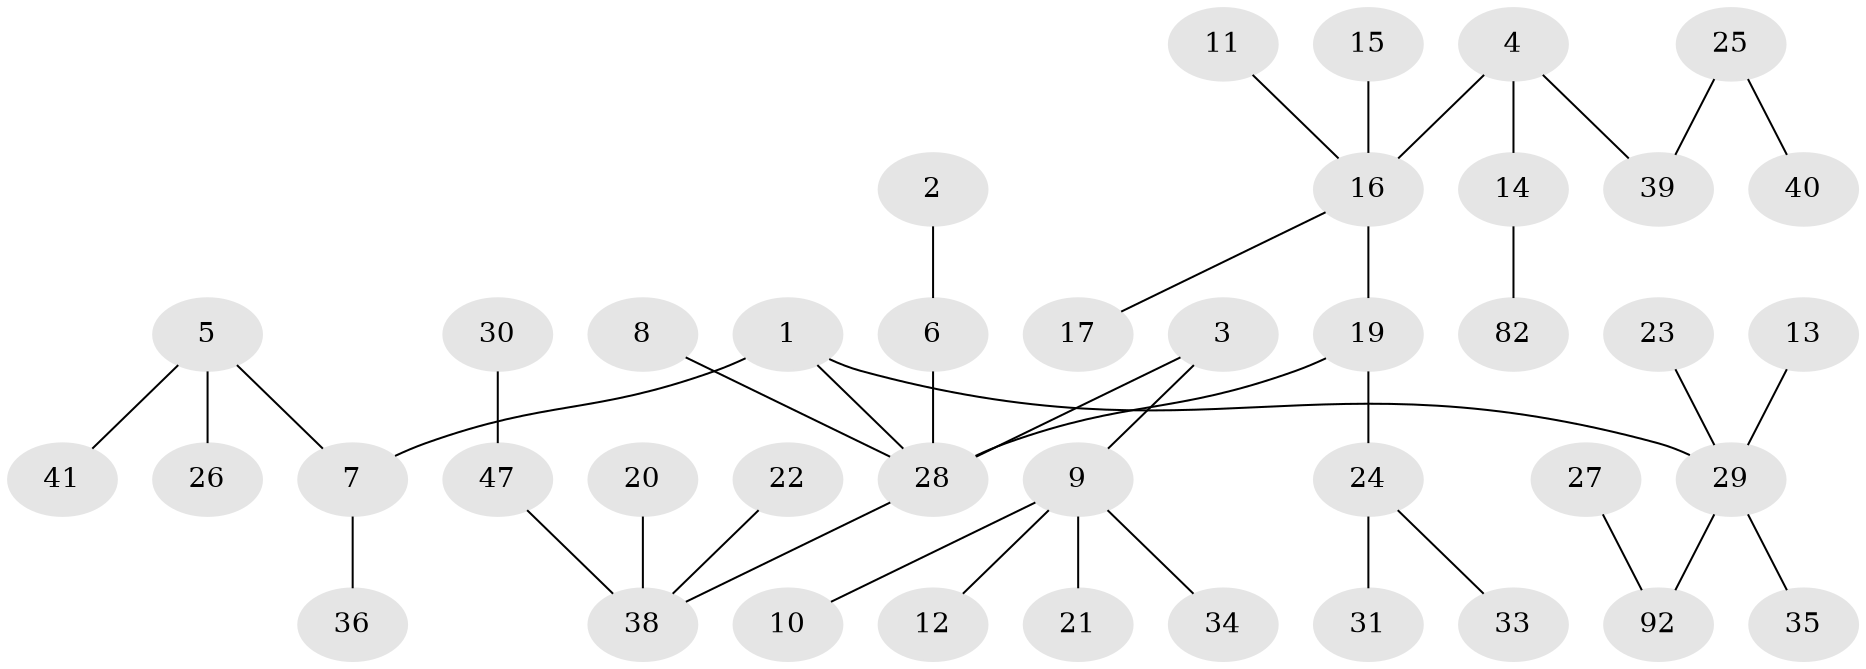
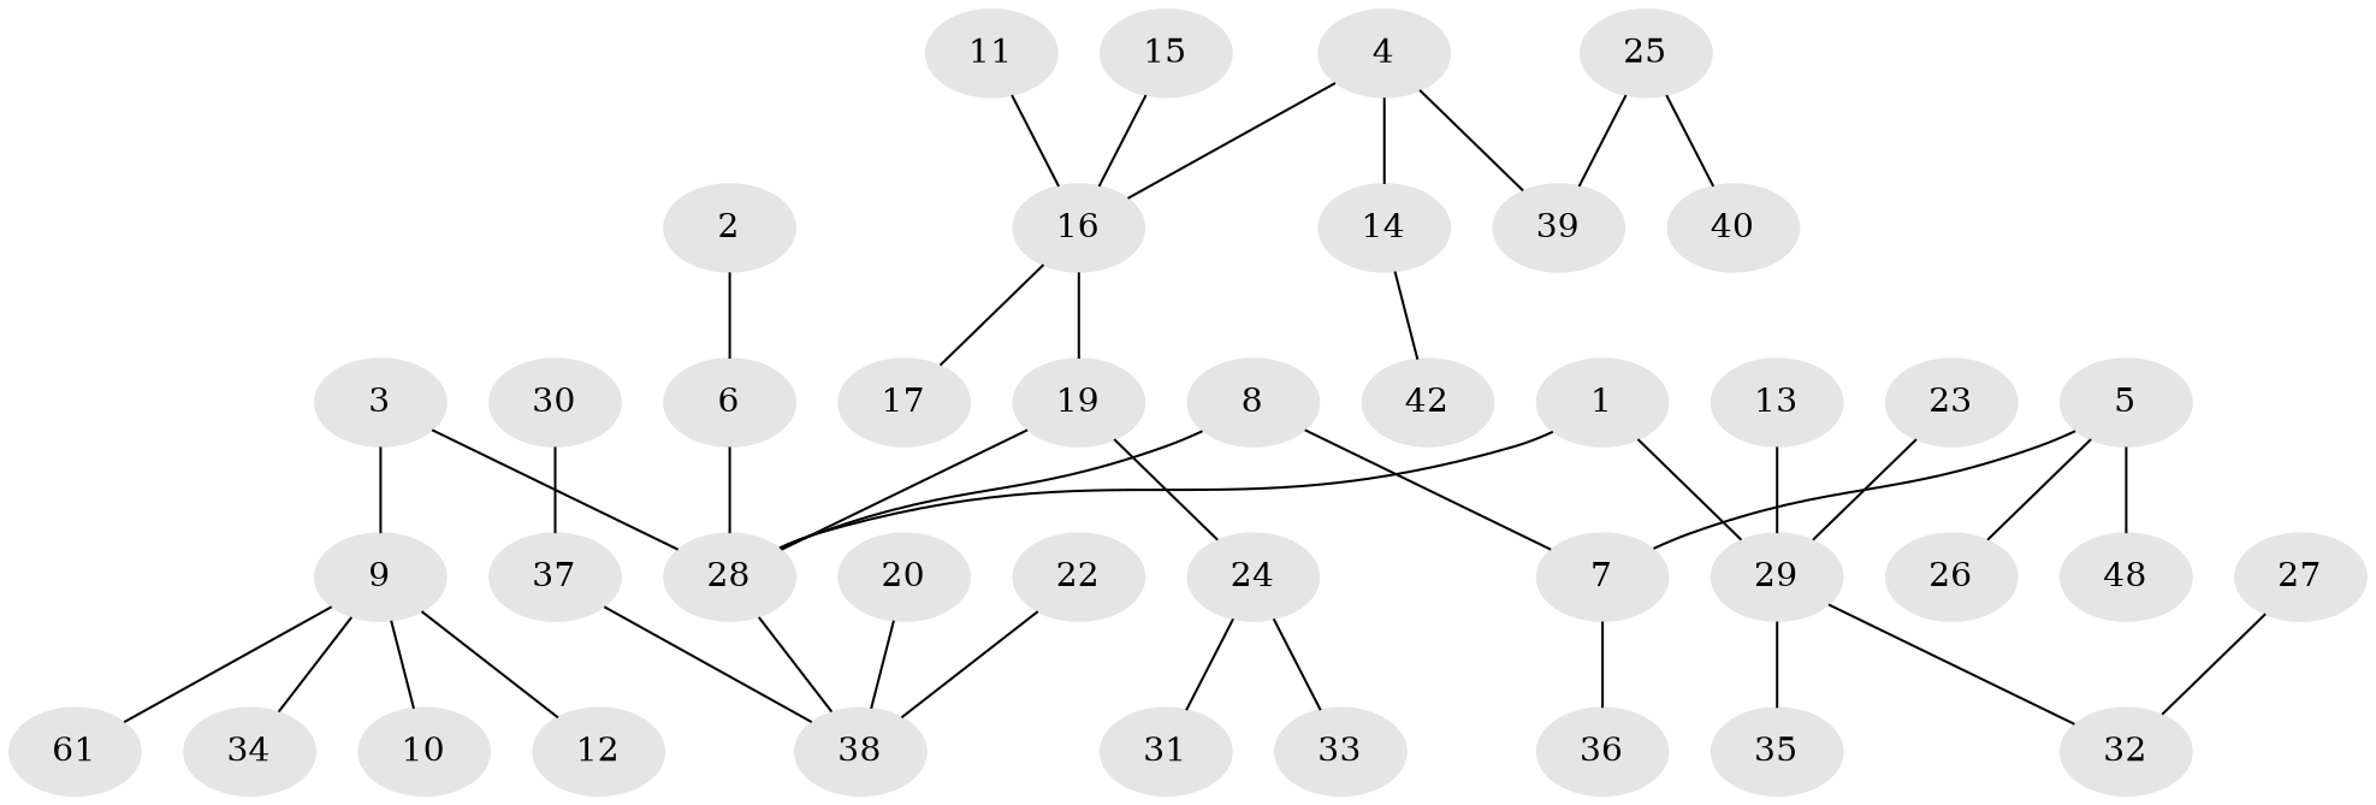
  graph {
    node [color=gray90 style=filled]
    edge [weight=1.0]
    1
    7
    28
    29
    36
    38
-   32 [label=92]
+   32
    35
    2
    6
    3
    9
    10
    12
-   21
+   21 [label=61]
    34
    4
    14
    16
    39
-   42 [label=82]
+   42
    17
    19
    5
    26
-   41
+   41 [label=48]
    8
    11
    13
    15
    24
    31
    33
    20
    22
    23
    25
    40
    27
    30
-   37 [label=47]
-   1 -- 7
+   37
+   8 -- 7
    1 -- 28
    1 -- 29
    7 -- 36
    28 -- 38
    29 -- 32
    29 -- 35
    2 -- 6
    6 -- 28
    3 -- 28
    3 -- 9
    9 -- 10
    9 -- 12
    9 -- 21
    9 -- 34
    4 -- 14
    4 -- 16
    4 -- 39
    14 -- 42
    16 -- 17
    16 -- 19
    19 -- 28
    19 -- 24
    5 -- 7
    5 -- 26
    5 -- 41
    8 -- 28
    11 -- 16
    13 -- 29
    15 -- 16
    24 -- 31
    24 -- 33
    20 -- 38
    22 -- 38
    23 -- 29
    25 -- 39
    25 -- 40
    27 -- 32
    30 -- 37
    37 -- 38
  }
